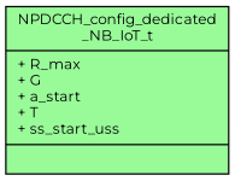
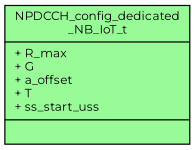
  digraph {
    fontname=Montserrat
-   n1 [color=black fillcolor=palegreen fontcolor=black fontname=Montserrat fontsize=10 height=0.2 label="{NPDCCH_config_dedicated\l_NB_IoT_t\n|+ R_max\l+ G\l+ a_start\l+ T\l+ ss_start_uss\l|}" shape=record style=filled width=0.4]
+   n1 [color=black fillcolor=palegreen fontcolor=black fontname=Montserrat fontsize=10 height=0.2 label="{NPDCCH_config_dedicated\l_NB_IoT_t\n|+ R_max\l+ G\l+ a_offset\l+ T\l+ ss_start_uss\l|}" shape=record style=filled width=0.4]
  }
